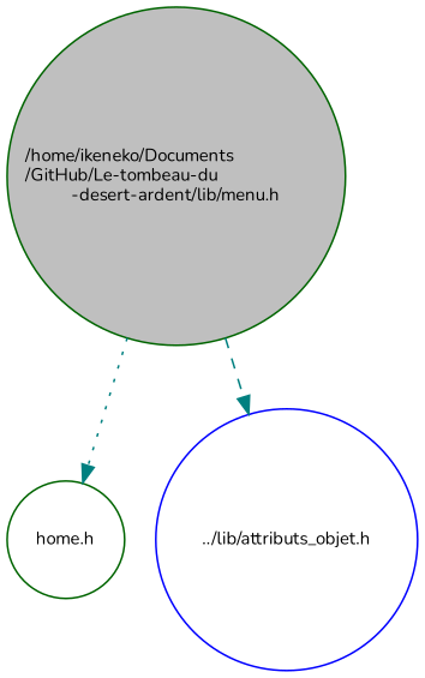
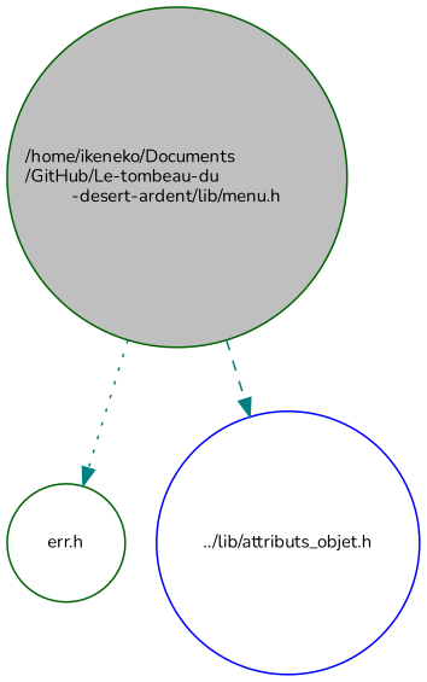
  digraph {
    fontname=Nunito
    node [color=darkgreen fillcolor=white fontname=Nunito fontsize=10 shape=circle style=filled]
    edge [color=teal fontname=Nunito fontsize=10 labelfontname=Helvetica labelfontsize=10]
    n1 [fillcolor=grey75 fontcolor=black height=0.2 label="/home/ikeneko/Documents\l/GitHub/Le-tombeau-du\l-desert-ardent/lib/menu.h" width=0.4]
-   n2 [height=0.2 label="home.h" width=0.4]
+   n2 [height=0.2 label="err.h" width=0.4]
    n3 [color=blue height=0.2 label="../lib/attributs_objet.h" width=0.4]
    n1 -> n2 [style=dotted]
    n1 -> n3 [style=dashed]
  }
